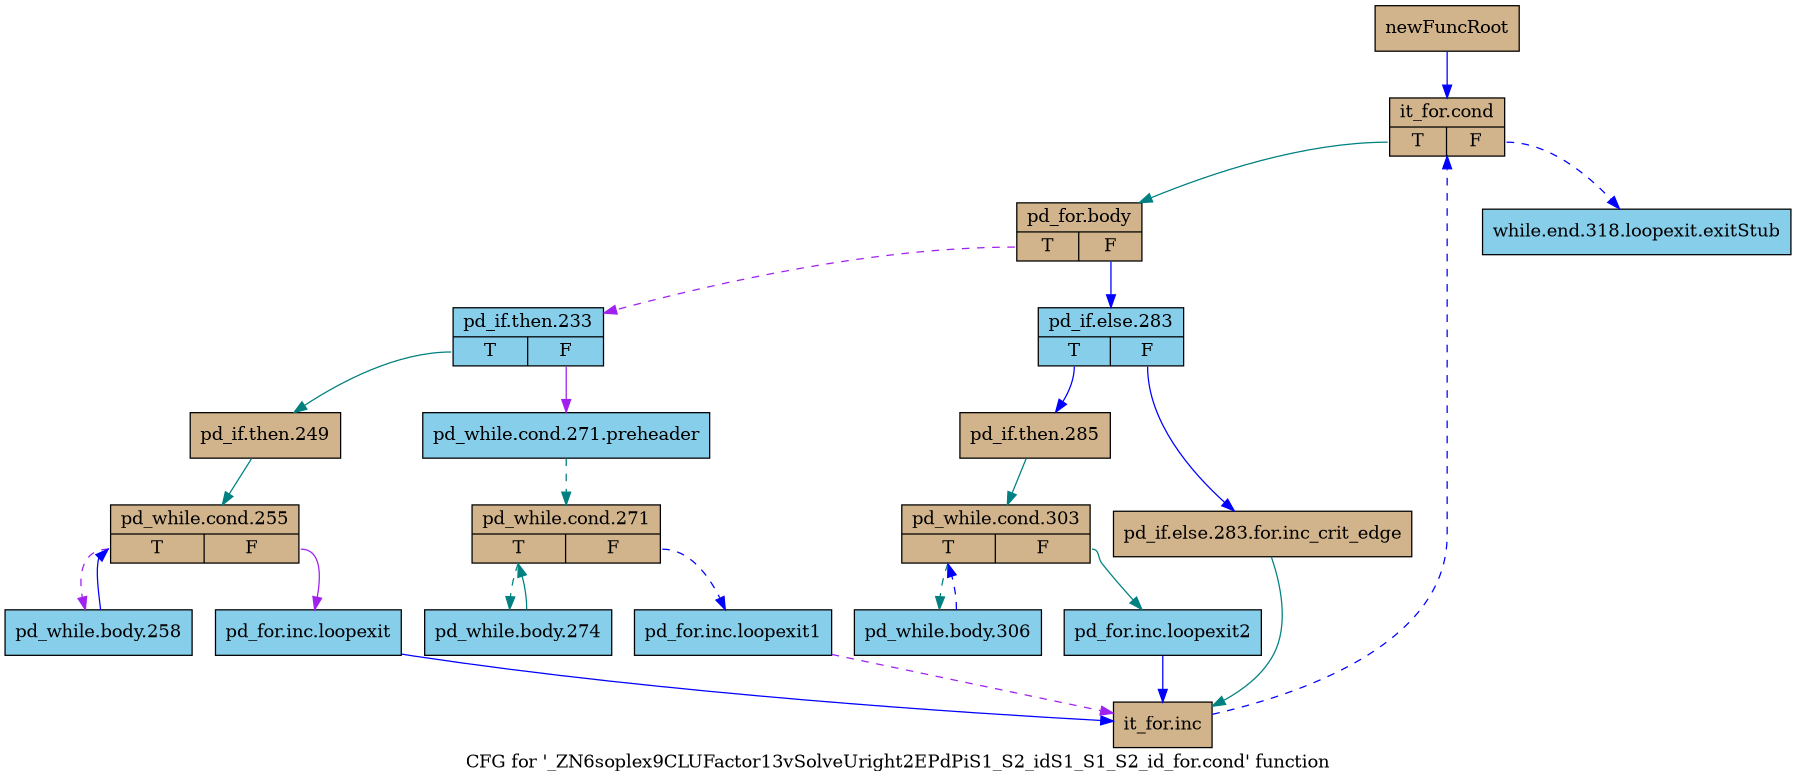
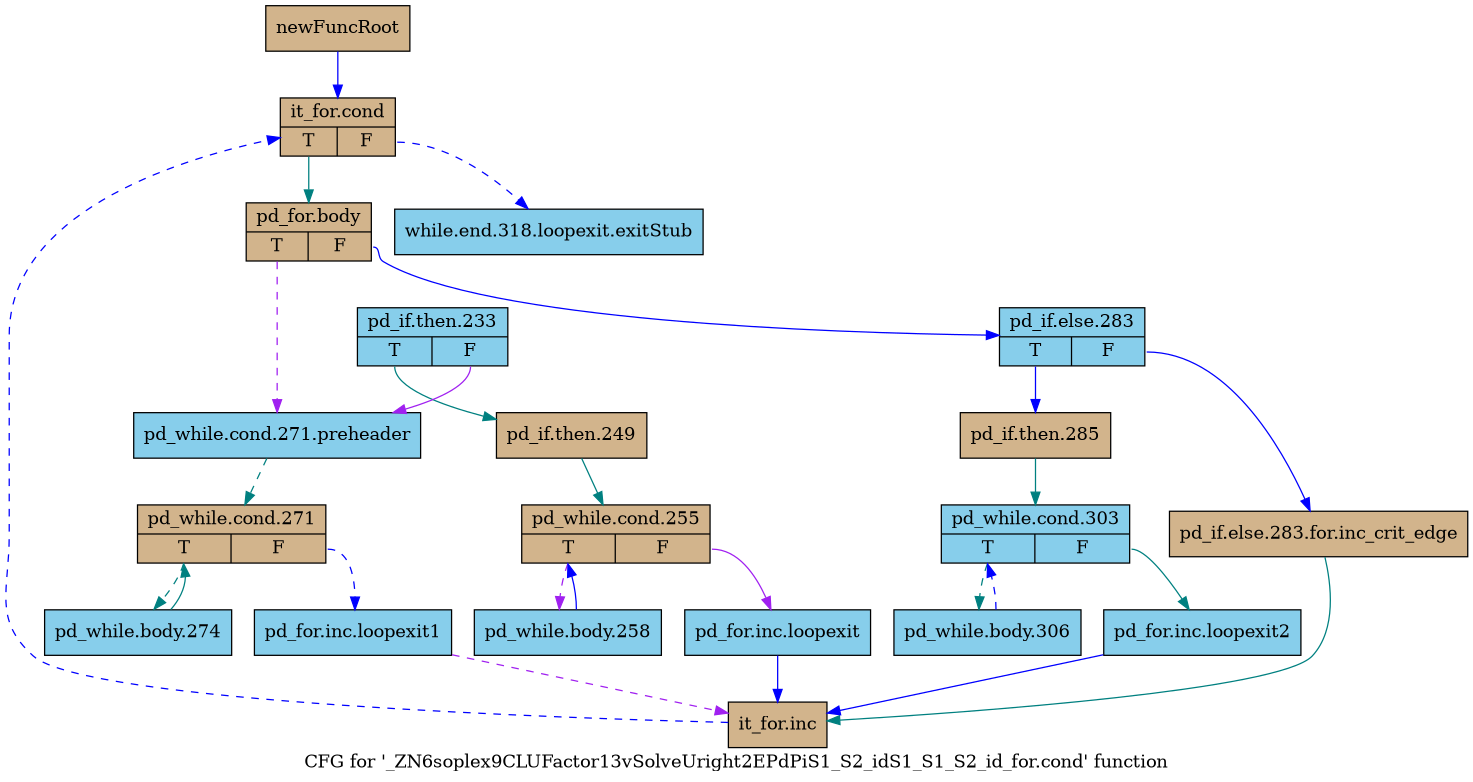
  digraph {
    label="CFG for '_ZN6soplex9CLUFactor13vSolveUright2EPdPiS1_S2_idS1_S1_S2_id_for.cond' function"
    node [fillcolor=tan shape=record style=filled]
    edge [color=blue style=solid]
    n1 [label="{newFuncRoot}"]
    n2 [label="{it_for.cond|{<s0>T|<s1>F}}"]
    n3 [fillcolor=skyblue label="{while.end.318.loopexit.exitStub}"]
    n4 [label="{pd_for.body|{<s0>T|<s1>F}}"]
    n5 [fillcolor=skyblue label="{pd_if.then.233|{<s0>T|<s1>F}}"]
    n6 [fillcolor=skyblue label="{pd_if.else.283|{<s0>T|<s1>F}}"]
    n7 [label="{pd_if.then.249}"]
    n8 [fillcolor=skyblue label="{pd_while.cond.271.preheader}"]
    n9 [label="{pd_if.then.285}"]
    n10 [label="{pd_if.else.283.for.inc_crit_edge}"]
    n11 [label="{pd_while.cond.255|{<s0>T|<s1>F}}"]
    n12 [label="{pd_while.cond.271|{<s0>T|<s1>F}}"]
-   n13 [label="{pd_while.cond.303|{<s0>T|<s1>F}}"]
+   n13 [fillcolor=skyblue label="{pd_while.cond.303|{<s0>T|<s1>F}}"]
    n14 [label="{it_for.inc}"]
    n15 [fillcolor=skyblue label="{pd_while.body.306}"]
    n16 [fillcolor=skyblue label="{pd_for.inc.loopexit2}"]
    n17 [fillcolor=skyblue label="{pd_while.body.258}"]
    n18 [fillcolor=skyblue label="{pd_for.inc.loopexit}"]
    n19 [fillcolor=skyblue label="{pd_while.body.274}"]
    n20 [fillcolor=skyblue label="{pd_for.inc.loopexit1}"]
    n1 -> n2
    n2 -> n3 [style=dashed tailport=s1]
    n2 -> n4 [color=teal tailport=s0]
-   n4 -> n5 [color=purple style=dashed tailport=s0]
+   n4 -> n8 [color=purple style=dashed tailport=s0]
    n4 -> n6 [tailport=s1]
    n5 -> n7 [color=teal tailport=s0]
    n5 -> n8 [color=purple tailport=s1]
    n6 -> n9 [tailport=s0]
    n6 -> n10 [tailport=s1]
    n7 -> n11 [color=teal]
    n8 -> n12 [color=teal style=dashed]
    n9 -> n13 [color=teal]
    n10 -> n14 [color=teal]
    n11 -> n17 [color=purple style=dashed tailport=s0]
    n11 -> n18 [color=purple tailport=s1]
    n12 -> n19 [color=teal style=dashed tailport=s0]
    n12 -> n20 [style=dashed tailport=s1]
    n13 -> n15 [color=teal style=dashed tailport=s0]
    n13 -> n16 [color=teal tailport=s1]
    n14 -> n2 [style=dashed]
    n15 -> n13 [style=dashed]
    n16 -> n14
    n17 -> n11
    n18 -> n14
    n19 -> n12 [color=teal]
    n20 -> n14 [color=purple style=dashed]
  }
